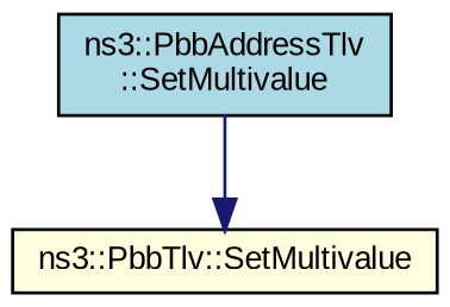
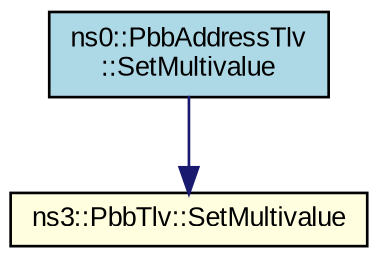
  digraph {
    rankdir=TB
    fontname="Liberation Sans"
    node [color=black fontname="Liberation Sans" fontsize=10 shape=record style=filled]
-   n1 [fillcolor=lightblue fontcolor=black height=0.2 label="ns3::PbbAddressTlv\l::SetMultivalue" width=0.4]
+   n1 [fillcolor=lightblue fontcolor=black height=0.2 label="ns0::PbbAddressTlv\l::SetMultivalue" width=0.4]
    n2 [fillcolor=lightyellow height=0.2 label="ns3::PbbTlv::SetMultivalue" width=0.4]
    n1 -> n2 [color=midnightblue fontname="Liberation Sans" fontsize=10 labelfontname=Helvetica labelfontsize=10 style=solid]
  }
